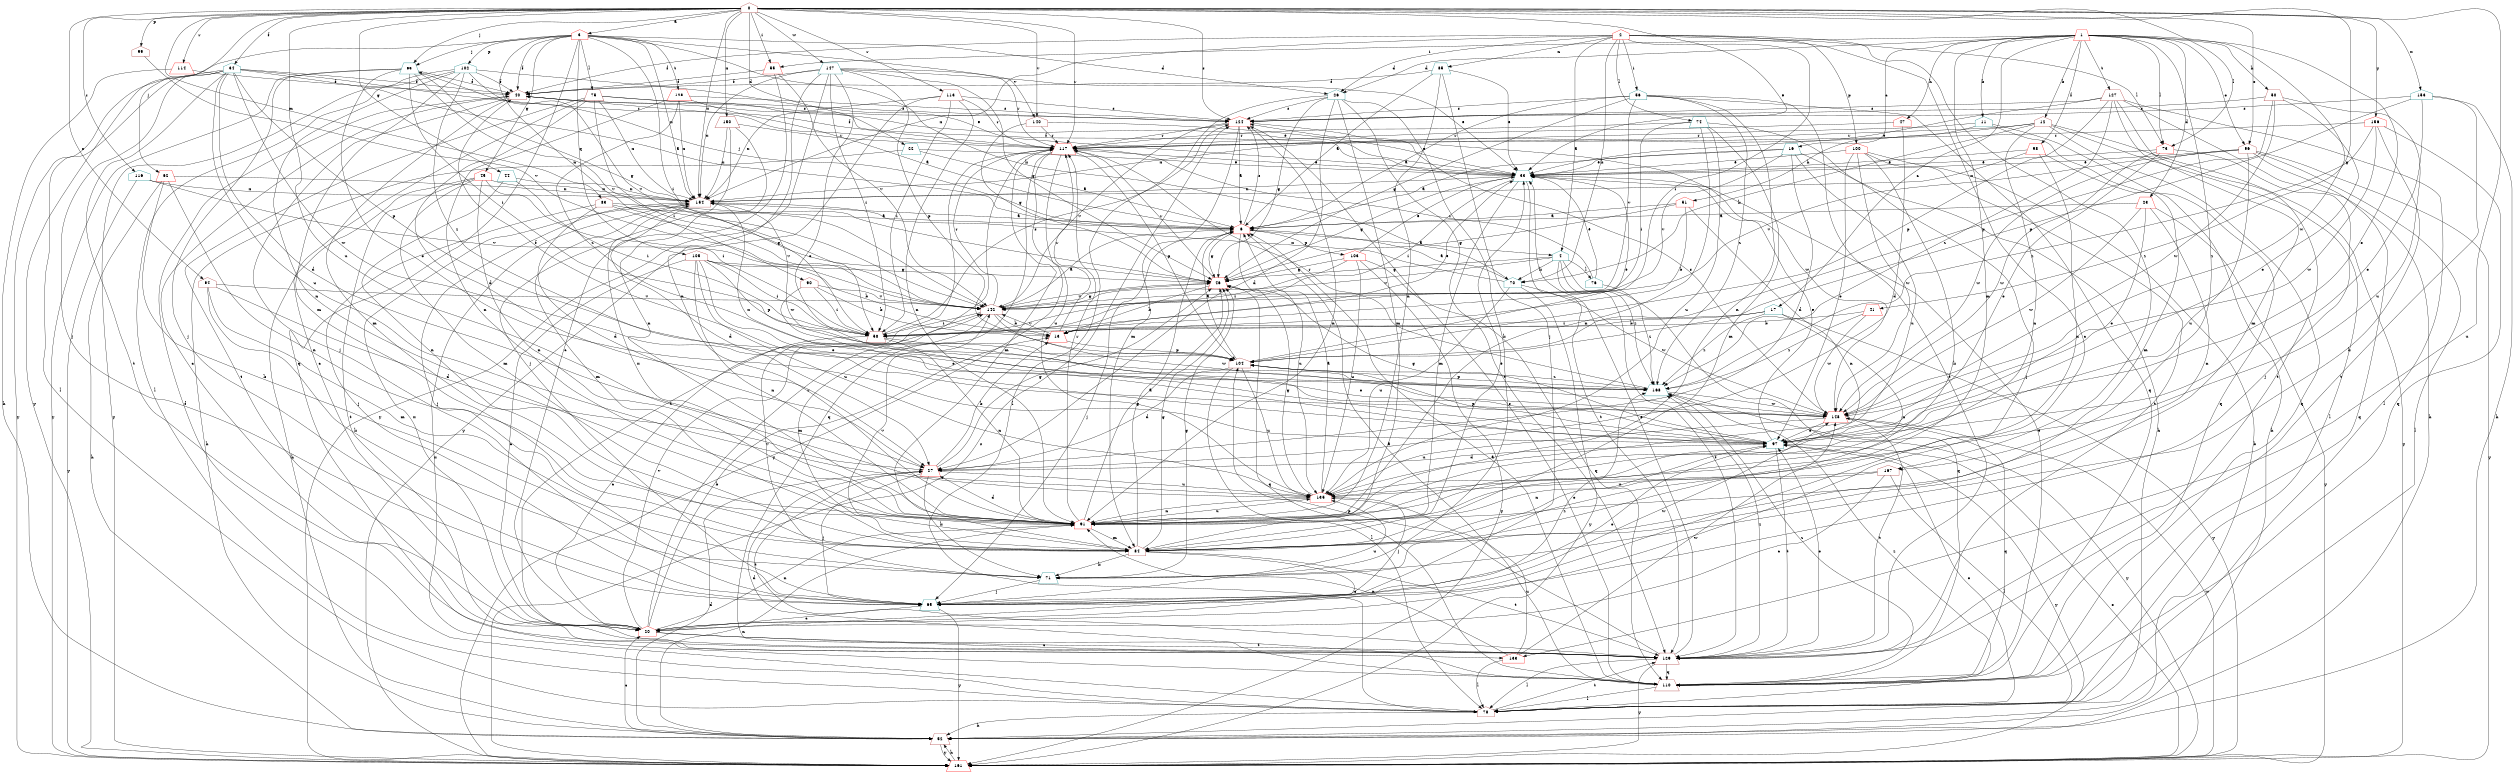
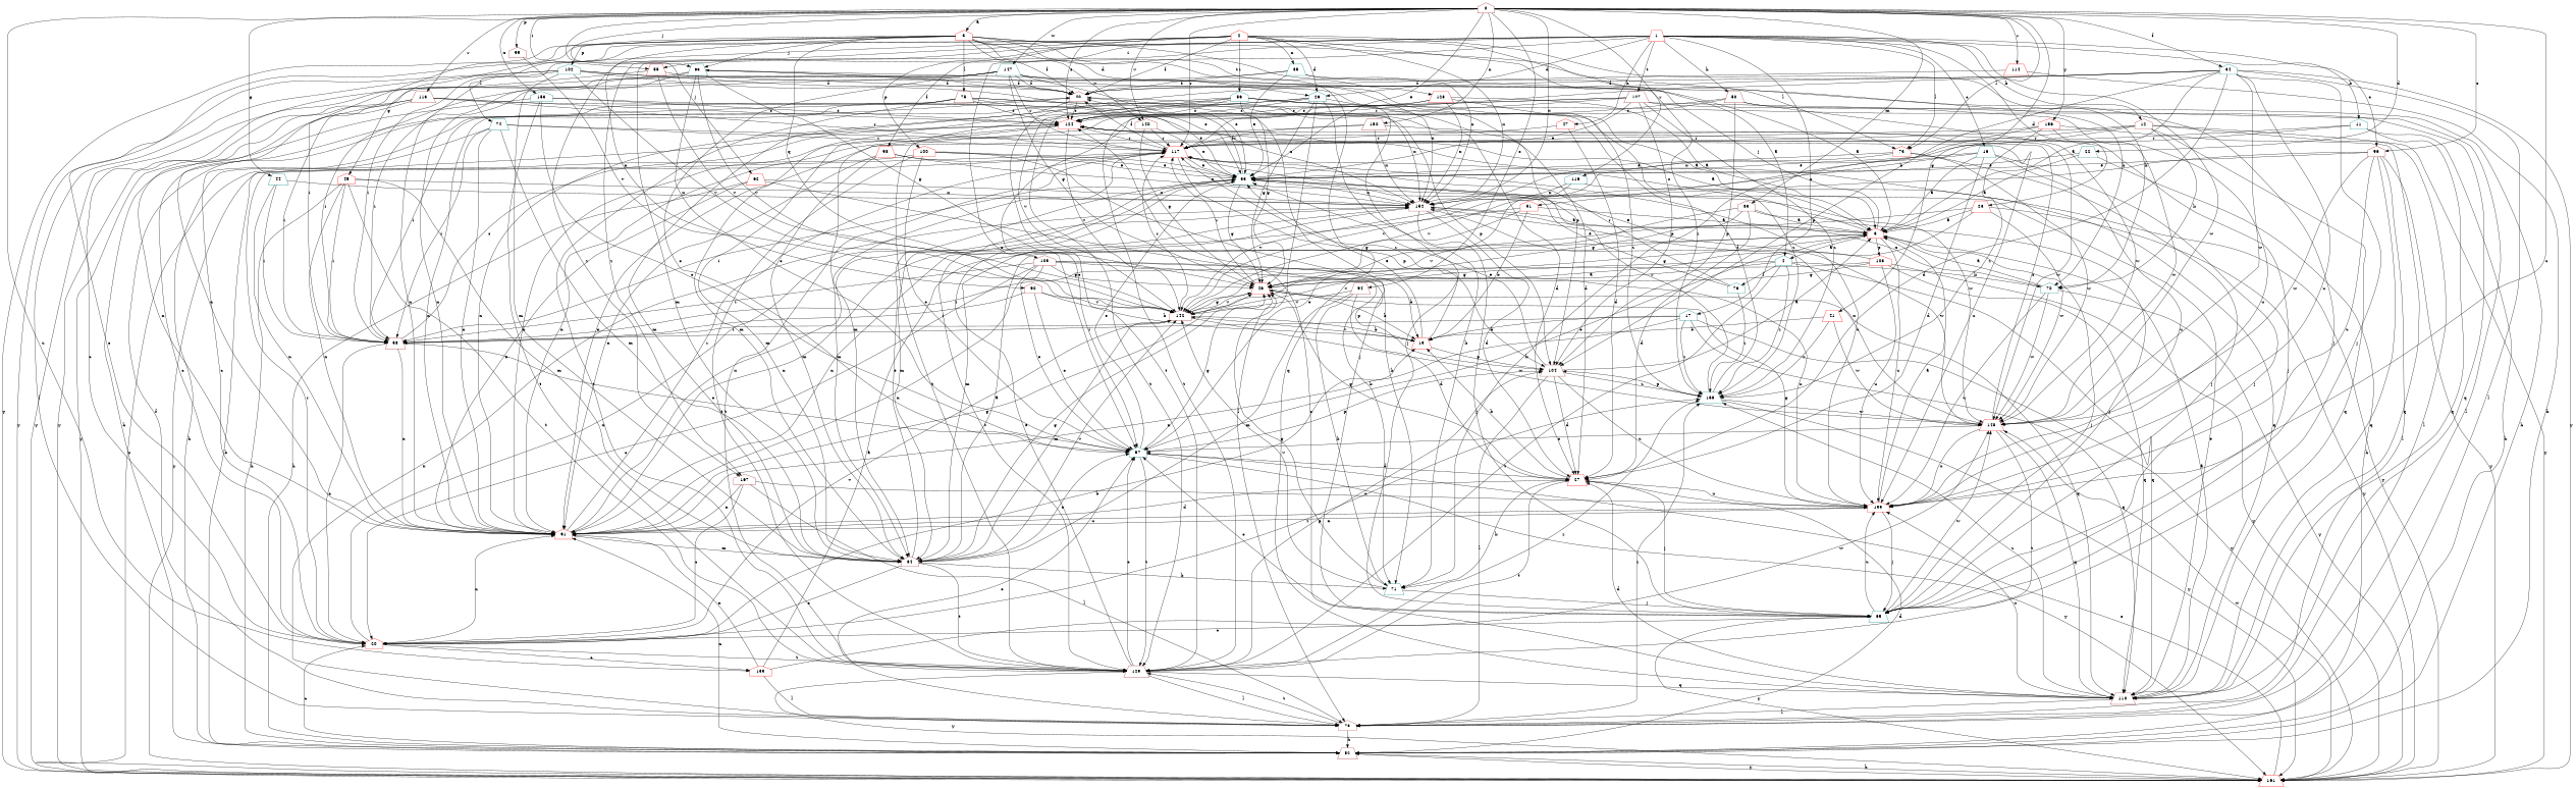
  strict digraph {
    node [color=red shape=house]
    0 [color=brown]
    3
    22 [color=teal shape=trapezium]
    33 [color=teal shape=trapezium]
    34 [color=teal]
    41 [shape=trapezium]
    44 [color=teal shape=trapezium]
    55 [shape=trapezium]
    62 [shape=trapezium]
    63 [color=teal shape=trapezium]
    73
    83 [color=brown]
-   94 [color=brown]
+   94 [color=brown shape=trapezium]
    96 [color=brown]
    99 [color=brown]
    113 [color=brown shape=trapezium]
    114 [shape=trapezium]
    116 [color=teal]
    117 [shape=trapezium]
    124
    133
    135
    140 [color=brown]
    147 [color=teal shape=trapezium]
    150 [color=brown shape=trapezium]
    153 [color=teal]
    154 [color=brown]
    156
    26 [color=teal]
    40 [color=brown]
    58 [color=brown shape=trapezium]
    70 [color=teal]
    45
    75 [color=brown shape=trapezium]
    90 [color=brown]
    102 [color=teal]
    105 [color=brown]
    110 [color=brown shape=trapezium]
    128 [shape=trapezium]
    161 [shape=trapezium]
    6
    52 [color=brown shape=trapezium]
    84 [color=brown]
    46 [shape=trapezium]
    129 [color=brown shape=trapezium]
    148 [shape=trapezium]
    65 [color=teal shape=trapezium]
    78 [color=brown]
-   104 [color=brown]
+   104 [color=brown shape=trapezium]
    27 [shape=trapezium]
    168 [color=teal shape=trapezium]
    13 [shape=trapezium]
    91
    20
    142 [color=brown]
    71 [color=teal shape=trapezium]
    97 [color=teal]
    1 [shape=trapezium]
    11 [color=teal]
    12 [color=brown]
    16 [color=teal shape=trapezium]
    17 [color=teal]
    23 [shape=trapezium]
    n64 [label=98 shape=trapezium]
    47
    50 [color=brown shape=trapezium]
    127 [color=brown shape=trapezium]
    167 [color=brown]
    51
    2
    4 [color=teal]
    56 [color=teal]
    74 [color=teal shape=trapezium]
    85 [color=teal shape=trapezium]
    100
    76 [color=teal]
    103
    0 -> 3 [label=a]
    0 -> 22 [label=d]
    0 -> 33 [label=e]
    0 -> 34 [label=f]
    0 -> 41 [label=g]
    0 -> 44 [label=g]
    0 -> 55 [label=i]
    0 -> 62 [label=j]
    0 -> 63 [label=j]
    0 -> 73 [label=l]
    0 -> 83 [label=m]
    0 -> 94 [label=o]
    0 -> 96 [label=o]
    0 -> 99 [label=p]
    0 -> 113 [label=r]
    0 -> 114 [label=r]
    0 -> 116 [label=r]
    0 -> 117 [label=r]
    0 -> 124 [label=s]
    0 -> 133 [label=u]
    0 -> 135 [label=u]
    0 -> 140 [label=v]
    0 -> 147 [label=w]
    0 -> 150 [label=x]
    0 -> 153 [label=x]
    0 -> 154 [label=x]
    0 -> 156 [label=y]
    3 -> 63 [label=j]
    3 -> 140 [label=v]
    3 -> 154 [label=x]
    3 -> 26 [label=d]
    3 -> 40 [label=f]
    3 -> 58 [label=i]
    3 -> 70 [label=k]
    3 -> 45 [label=g]
    3 -> 75 [label=l]
    3 -> 90 [label=n]
    3 -> 102 [label=p]
    3 -> 105 [label=q]
    3 -> 110 [label=q]
    3 -> 128 [label=t]
    3 -> 161 [label=y]
    22 -> 33 [label=e]
    22 -> 6 [label=a]
    22 -> 52 [label=h]
    33 -> 154 [label=x]
    33 -> 40 [label=f]
    33 -> 58 [label=i]
    33 -> 84 [label=m]
    33 -> 46 [label=g]
    33 -> 129 [label=t]
    34 -> 117 [label=r]
    34 -> 135 [label=u]
    34 -> 40 [label=f]
    34 -> 161 [label=y]
    34 -> 6 [label=a]
    34 -> 129 [label=t]
    34 -> 148 [label=w]
    34 -> 65 [label=j]
    34 -> 78 [label=l]
    34 -> 104 [label=p]
    34 -> 27 [label=d]
    41 -> 148 [label=w]
    41 -> 168 [label=z]
    41 -> 13 [label=b]
    44 -> 154 [label=x]
    44 -> 58 [label=i]
    44 -> 91 [label=n]
    55 -> 40 [label=f]
    55 -> 20 [label=c]
    55 -> 142 [label=v]
    62 -> 154 [label=x]
    62 -> 52 [label=h]
    62 -> 91 [label=n]
    62 -> 71 [label=k]
    63 -> 40 [label=f]
    63 -> 58 [label=i]
    63 -> 161 [label=y]
    63 -> 46 [label=g]
    63 -> 65 [label=j]
    63 -> 142 [label=v]
    63 -> 97 [label=o]
    73 -> 33 [label=e]
    73 -> 148 [label=w]
    73 -> 65 [label=j]
    73 -> 97 [label=o]
    83 -> 6 [label=a]
    83 -> 46 [label=g]
    83 -> 65 [label=j]
    83 -> 27 [label=d]
    83 -> 142 [label=v]
    94 -> 84 [label=m]
    94 -> 27 [label=d]
    94 -> 142 [label=v]
    94 -> 71 [label=k]
    96 -> 33 [label=e]
    96 -> 135 [label=u]
    96 -> 110 [label=q]
    96 -> 161 [label=y]
    96 -> 148 [label=w]
    96 -> 78 [label=l]
    96 -> 142 [label=v]
    99 -> 142 [label=v]
    113 -> 117 [label=r]
    113 -> 124 [label=s]
    113 -> 154 [label=x]
    113 -> 58 [label=i]
    113 -> 161 [label=y]
    113 -> 91 [label=n]
    114 -> 40 [label=f]
    114 -> 52 [label=h]
    116 -> 154 [label=x]
    116 -> 161 [label=y]
    116 -> 142 [label=v]
    117 -> 33 [label=e]
    117 -> 135 [label=u]
    117 -> 40 [label=f]
    117 -> 110 [label=q]
    117 -> 161 [label=y]
    117 -> 84 [label=m]
    117 -> 129 [label=t]
    117 -> 104 [label=p]
    124 -> 117 [label=r]
    124 -> 6 [label=a]
    124 -> 84 [label=m]
    124 -> 148 [label=w]
    124 -> 91 [label=n]
    124 -> 142 [label=v]
    133 -> 6 [label=a]
    133 -> 148 [label=w]
    133 -> 78 [label=l]
    133 -> 91 [label=n]
    135 -> 6 [label=a]
    135 -> 46 [label=g]
    135 -> 65 [label=j]
    135 -> 91 [label=n]
    140 -> 33 [label=e]
    140 -> 117 [label=r]
    140 -> 46 [label=g]
    147 -> 33 [label=e]
    147 -> 117 [label=r]
    147 -> 154 [label=x]
    147 -> 40 [label=f]
    147 -> 58 [label=i]
    147 -> 161 [label=y]
    147 -> 46 [label=g]
    147 -> 104 [label=p]
    147 -> 91 [label=n]
    147 -> 97 [label=o]
    150 -> 117 [label=r]
    150 -> 154 [label=x]
    150 -> 65 [label=j]
    150 -> 91 [label=n]
    153 -> 124 [label=s]
    153 -> 52 [label=h]
    153 -> 129 [label=t]
    153 -> 104 [label=p]
    153 -> 97 [label=o]
    154 -> 6 [label=a]
    154 -> 84 [label=m]
    154 -> 148 [label=w]
    154 -> 65 [label=j]
    154 -> 27 [label=d]
    156 -> 117 [label=r]
    156 -> 110 [label=q]
    156 -> 148 [label=w]
    156 -> 168 [label=z]
    156 -> 71 [label=k]
    26 -> 124 [label=s]
    26 -> 84 [label=m]
    26 -> 46 [label=g]
    26 -> 129 [label=t]
    26 -> 78 [label=l]
    26 -> 27 [label=d]
    26 -> 71 [label=k]
    40 -> 124 [label=s]
    40 -> 84 [label=m]
    40 -> 65 [label=j]
    40 -> 20 [label=c]
    58 -> 124 [label=s]
    58 -> 91 [label=n]
    58 -> 20 [label=c]
    58 -> 97 [label=o]
    70 -> 135 [label=u]
    70 -> 154 [label=x]
    70 -> 161 [label=y]
    70 -> 6 [label=a]
    70 -> 148 [label=w]
    45 -> 154 [label=x]
    45 -> 58 [label=i]
    45 -> 52 [label=h]
    45 -> 84 [label=m]
    45 -> 129 [label=t]
    45 -> 91 [label=n]
    75 -> 33 [label=e]
    75 -> 124 [label=s]
    75 -> 154 [label=x]
    75 -> 58 [label=i]
    75 -> 129 [label=t]
    75 -> 27 [label=d]
    75 -> 20 [label=c]
    90 -> 58 [label=i]
    90 -> 13 [label=b]
    90 -> 142 [label=v]
    90 -> 97 [label=o]
    102 -> 33 [label=e]
    102 -> 40 [label=f]
    102 -> 161 [label=y]
    102 -> 84 [label=m]
    102 -> 78 [label=l]
    102 -> 168 [label=z]
    102 -> 91 [label=n]
    102 -> 142 [label=v]
    105 -> 135 [label=u]
    105 -> 58 [label=i]
    105 -> 46 [label=g]
    105 -> 104 [label=p]
    105 -> 13 [label=b]
    105 -> 91 [label=n]
    105 -> 20 [label=c]
    105 -> 97 [label=o]
    110 -> 33 [label=e]
    110 -> 124 [label=s]
    110 -> 135 [label=u]
    110 -> 6 [label=a]
    110 -> 78 [label=l]
    110 -> 27 [label=d]
    110 -> 168 [label=z]
    128 -> 124 [label=s]
    128 -> 154 [label=x]
    128 -> 6 [label=a]
    128 -> 168 [label=z]
    128 -> 91 [label=n]
    161 -> 124 [label=s]
    161 -> 52 [label=h]
    161 -> 148 [label=w]
    161 -> 97 [label=o]
    6 -> 63 [label=j]
    6 -> 124 [label=s]
    6 -> 135 [label=u]
    6 -> 46 [label=g]
    6 -> 65 [label=j]
    6 -> 4 [label=a]
    6 -> 103 [label=p]
    52 -> 161 [label=y]
    52 -> 27 [label=d]
    52 -> 91 [label=n]
    52 -> 20 [label=c]
    84 -> 33 [label=e]
    84 -> 6 [label=a]
    84 -> 46 [label=g]
    84 -> 129 [label=t]
    84 -> 20 [label=c]
    84 -> 142 [label=v]
    84 -> 71 [label=k]
    84 -> 97 [label=o]
    46 -> 117 [label=r]
    46 -> 110 [label=q]
    46 -> 13 [label=b]
    46 -> 142 [label=v]
    129 -> 33 [label=e]
    129 -> 110 [label=q]
    129 -> 161 [label=y]
    129 -> 78 [label=l]
    129 -> 104 [label=p]
    129 -> 168 [label=z]
    129 -> 97 [label=o]
    148 -> 124 [label=s]
    148 -> 135 [label=u]
    148 -> 154 [label=x]
    148 -> 110 [label=q]
    148 -> 129 [label=t]
    148 -> 97 [label=o]
    65 -> 135 [label=u]
    65 -> 161 [label=y]
    65 -> 148 [label=w]
    65 -> 20 [label=c]
    65 -> 97 [label=o]
    78 -> 154 [label=x]
    78 -> 40 [label=f]
    78 -> 52 [label=h]
    78 -> 129 [label=t]
    78 -> 168 [label=z]
    78 -> 97 [label=o]
    104 -> 33 [label=e]
    104 -> 135 [label=u]
    104 -> 6 [label=a]
    104 -> 78 [label=l]
    104 -> 27 [label=d]
    104 -> 168 [label=z]
    27 -> 135 [label=u]
    27 -> 46 [label=g]
    27 -> 129 [label=t]
    27 -> 65 [label=j]
    27 -> 13 [label=b]
    27 -> 71 [label=k]
    168 -> 117 [label=r]
    168 -> 40 [label=f]
    168 -> 161 [label=y]
    168 -> 148 [label=w]
    168 -> 104 [label=p]
    13 -> 33 [label=e]
    13 -> 117 [label=r]
    13 -> 104 [label=p]
    13 -> 142 [label=v]
    91 -> 117 [label=r]
    91 -> 135 [label=u]
    91 -> 154 [label=x]
    91 -> 84 [label=m]
    91 -> 46 [label=g]
    91 -> 27 [label=d]
    20 -> 117 [label=r]
    20 -> 133 [label=c]
    20 -> 154 [label=x]
    20 -> 129 [label=t]
    20 -> 168 [label=z]
    20 -> 13 [label=b]
    20 -> 91 [label=n]
    20 -> 142 [label=v]
    142 -> 117 [label=r]
    142 -> 58 [label=i]
    142 -> 6 [label=a]
    142 -> 84 [label=m]
    142 -> 46 [label=g]
    142 -> 148 [label=w]
    142 -> 13 [label=b]
    71 -> 46 [label=g]
    71 -> 65 [label=j]
    71 -> 142 [label=v]
    97 -> 33 [label=e]
    97 -> 161 [label=y]
    97 -> 46 [label=g]
    97 -> 129 [label=t]
    97 -> 104 [label=p]
    97 -> 27 [label=d]
    1 -> 55 [label=i]
    1 -> 73 [label=l]
    1 -> 96 [label=o]
    1 -> 26 [label=d]
    1 -> 84 [label=m]
    1 -> 148 [label=w]
    1 -> 97 [label=o]
    1 -> 11 [label=b]
    1 -> 12 [label=b]
    1 -> 16 [label=c]
    1 -> 17 [label=c]
    1 -> 23 [label=d]
    1 -> n64 [label=f]
    1 -> 47 [label=h]
    1 -> 50 [label=h]
    1 -> 127 [label=t]
    1 -> 167 [label=z]
    11 -> 117 [label=r]
    11 -> 110 [label=q]
    11 -> 52 [label=h]
    11 -> 51 [label=h]
    12 -> 117 [label=r]
    12 -> 154 [label=x]
    12 -> 70 [label=k]
    12 -> 110 [label=q]
    12 -> 161 [label=y]
    12 -> 78 [label=l]
    12 -> 91 [label=n]
    16 -> 33 [label=e]
    16 -> 135 [label=u]
    16 -> 6 [label=a]
    16 -> 65 [label=j]
    16 -> 27 [label=d]
    16 -> 142 [label=v]
    17 -> 58 [label=i]
+   17 -> 110 [label=q]
    17 -> 161 [label=y]
    17 -> 168 [label=z]
    17 -> 13 [label=b]
    17 -> 91 [label=n]
    23 -> 161 [label=y]
    23 -> 6 [label=a]
    23 -> 148 [label=w]
    23 -> 91 [label=n]
    23 -> 97 [label=o]
    n64 -> 33 [label=e]
    n64 -> 154 [label=x]
    n64 -> 84 [label=m]
    n64 -> 91 [label=n]
    47 -> 117 [label=r]
    47 -> 27 [label=d]
    50 -> 124 [label=s]
    50 -> 135 [label=u]
    50 -> 148 [label=w]
    50 -> 104 [label=p]
    50 -> 97 [label=o]
    127 -> 33 [label=e]
    127 -> 124 [label=s]
    127 -> 52 [label=h]
    127 -> 84 [label=m]
    127 -> 129 [label=t]
    127 -> 78 [label=l]
    127 -> 104 [label=p]
    127 -> 168 [label=z]
    167 -> 135 [label=u]
    167 -> 78 [label=l]
    167 -> 91 [label=n]
    167 -> 20 [label=c]
    51 -> 6 [label=a]
    51 -> 46 [label=g]
    51 -> 13 [label=b]
    51 -> 91 [label=n]
    2 -> 73 [label=l]
    2 -> 154 [label=x]
    2 -> 26 [label=d]
    2 -> 40 [label=f]
    2 -> 58 [label=i]
    2 -> 70 [label=k]
    2 -> 20 [label=c]
    2 -> 167 [label=z]
    2 -> 4 [label=a]
    2 -> 56 [label=i]
    2 -> 74 [label=l]
    2 -> 85 [label=n]
    2 -> 100 [label=p]
    4 -> 70 [label=k]
    4 -> 110 [label=q]
    4 -> 46 [label=g]
    4 -> 129 [label=t]
    4 -> 168 [label=z]
    4 -> 142 [label=v]
    4 -> 76 [label=l]
    56 -> 124 [label=s]
    56 -> 110 [label=q]
    56 -> 6 [label=a]
    56 -> 46 [label=g]
    56 -> 129 [label=t]
    56 -> 168 [label=z]
    56 -> 91 [label=n]
    56 -> 142 [label=v]
    74 -> 117 [label=r]
    74 -> 135 [label=u]
    74 -> 58 [label=i]
    74 -> 52 [label=h]
    74 -> 84 [label=m]
    74 -> 91 [label=n]
    85 -> 33 [label=e]
    85 -> 40 [label=f]
    85 -> 6 [label=a]
    85 -> 65 [label=j]
    85 -> 91 [label=n]
    100 -> 33 [label=e]
    100 -> 52 [label=b]
    100 -> 129 [label=t]
    100 -> 148 [label=w]
    100 -> 71 [label=k]
    100 -> 97 [label=o]
    76 -> 33 [label=e]
    76 -> 117 [label=r]
    76 -> 168 [label=z]
    103 -> 33 [label=e]
    103 -> 135 [label=u]
    103 -> 58 [label=i]
    103 -> 110 [label=q]
    103 -> 161 [label=y]
    103 -> 46 [label=g]
  }
